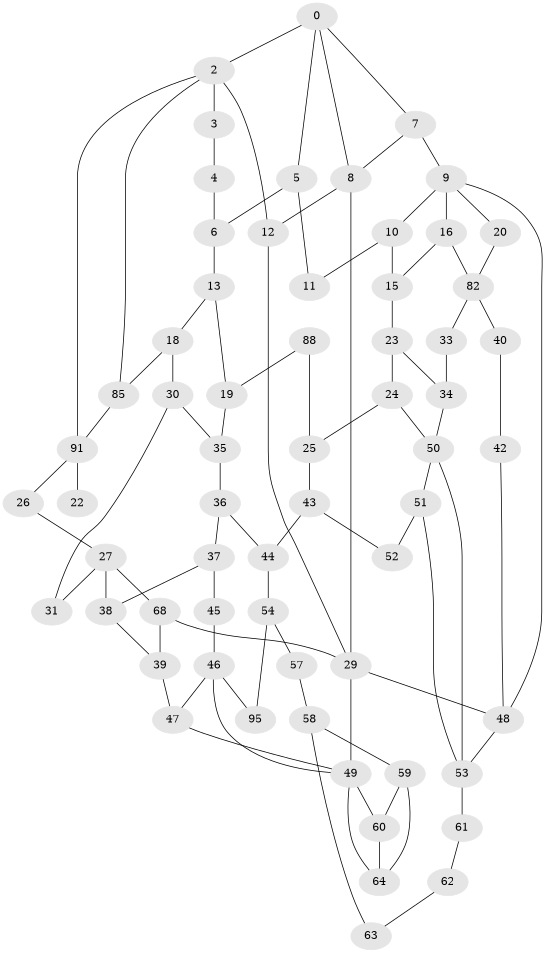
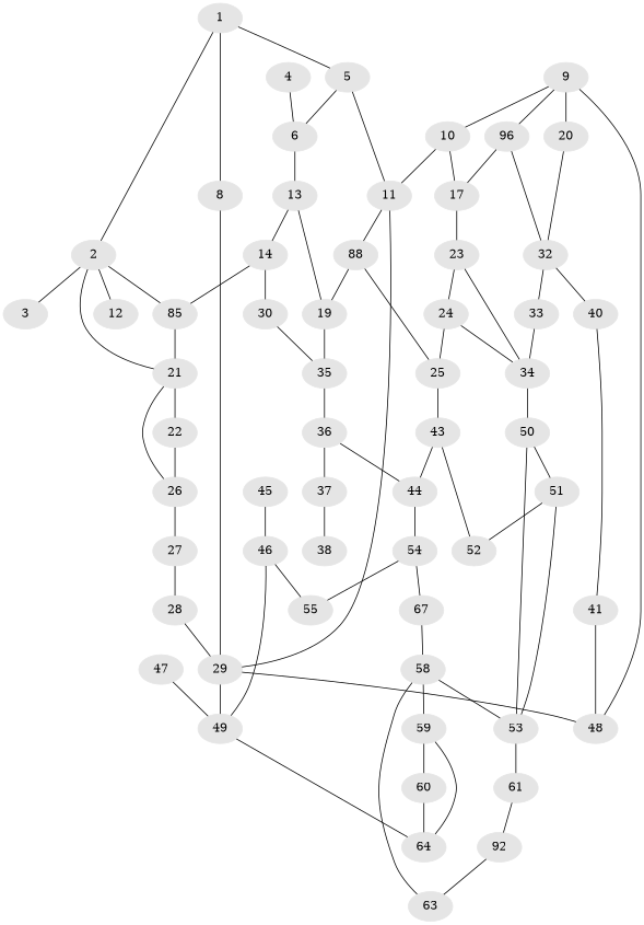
  graph {
    node [color=gray90 style=filled]
    edge [weight=1.0]
-   1 [label=0]
+   1
    2
    5
-   7
    8
    3
    12
    n8 [label=85]
-   21 [label=91]
+   21
    6
    11
    9
    29
    4
    22
    26
    13
    n18 [label=88]
-   14 [label=18]
+   14
    19
    10
-   16
+   16 [label=96]
    20
    48
    49
-   17 [label=15]
-   32 [label=82]
+   17
+   32
    53
    23
    25
    30
    35
-   31
    33
    40
    24
    34
    43
    36
    27
    50
    44
    52
-   28 [label=68]
+   28
    38
-   39
    47
    60
    64
-   41 [label=42]
+   41
    51
    37
    45
    54
    46
    61
-   55 [label=95]
-   57
-   62
+   55
+   57 [label=67]
+   62 [label=92]
    58
    63
    59
    1 -- 2
    1 -- 5
-   1 -- 7
    1 -- 8
    2 -- 3 [weight=2.0]
    2 -- 12
    2 -- n8
    2 -- 21
    5 -- 6
    5 -- 11
-   7 -- 8
-   7 -- 9 [weight=2.0]
-   8 -- 12
    8 -- 29
-   3 -- 4
-   12 -- 29
+   11 -- 29
    n8 -- 21
    21 -- 22 [weight=3.0]
    21 -- 26
    6 -- 13
+   11 -- n18
    9 -- 10
    9 -- 16
    9 -- 20 [weight=2.0]
    9 -- 48
    29 -- 48
    29 -- 49 [weight=2.0]
    4 -- 6
+   22 -- 26 [weight=3.0]
    26 -- 27 [weight=2.0]
    13 -- 14
    13 -- 19
    n18 -- 19
    n18 -- 25
    14 -- n8
    14 -- 30
    19 -- 35
    10 -- 11
    10 -- 17
    16 -- 17
    16 -- 32
    20 -- 32
-   48 -- 53
-   49 -- 60
+   58 -- 53
    49 -- 64
    17 -- 23
    32 -- 33 [weight=2.0]
    32 -- 40 [weight=2.0]
    53 -- 61 [weight=2.0]
    23 -- 24
    23 -- 34
    25 -- 43
    30 -- 35
-   30 -- 31
    35 -- 36
    33 -- 34 [weight=2.0]
    40 -- 41
    24 -- 25
-   24 -- 50
+   24 -- 34
    34 -- 50
    43 -- 44
    43 -- 52
    36 -- 44
    36 -- 37
-   27 -- 31 [weight=2.0]
    27 -- 28
-   27 -- 38
    50 -- 53
    50 -- 51
    44 -- 54
    28 -- 29
-   28 -- 39
-   38 -- 39
-   39 -- 47
    47 -- 49
    60 -- 64
    41 -- 48
    51 -- 53
    51 -- 52
    37 -- 38
-   37 -- 45
    45 -- 46 [weight=2.0]
    54 -- 55
    54 -- 57
    46 -- 49
-   46 -- 47
    46 -- 55 [weight=2.0]
    61 -- 62
    57 -- 58
    62 -- 63
    58 -- 63
    58 -- 59
    59 -- 60
    59 -- 64
  }
